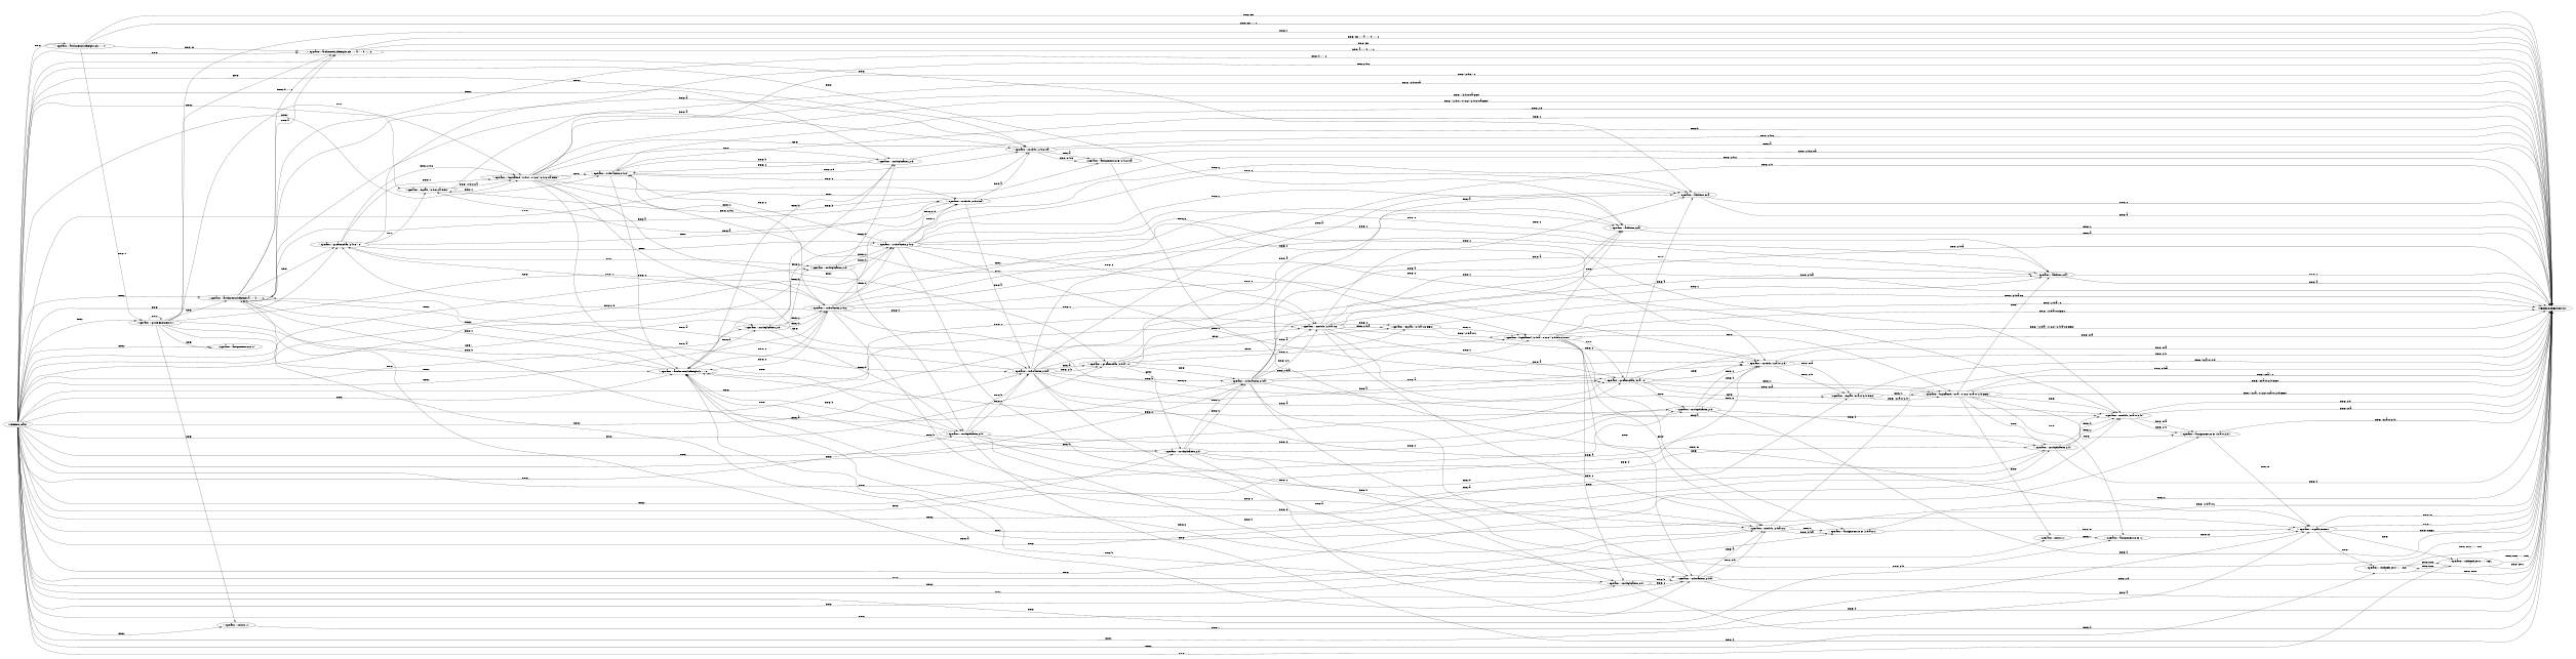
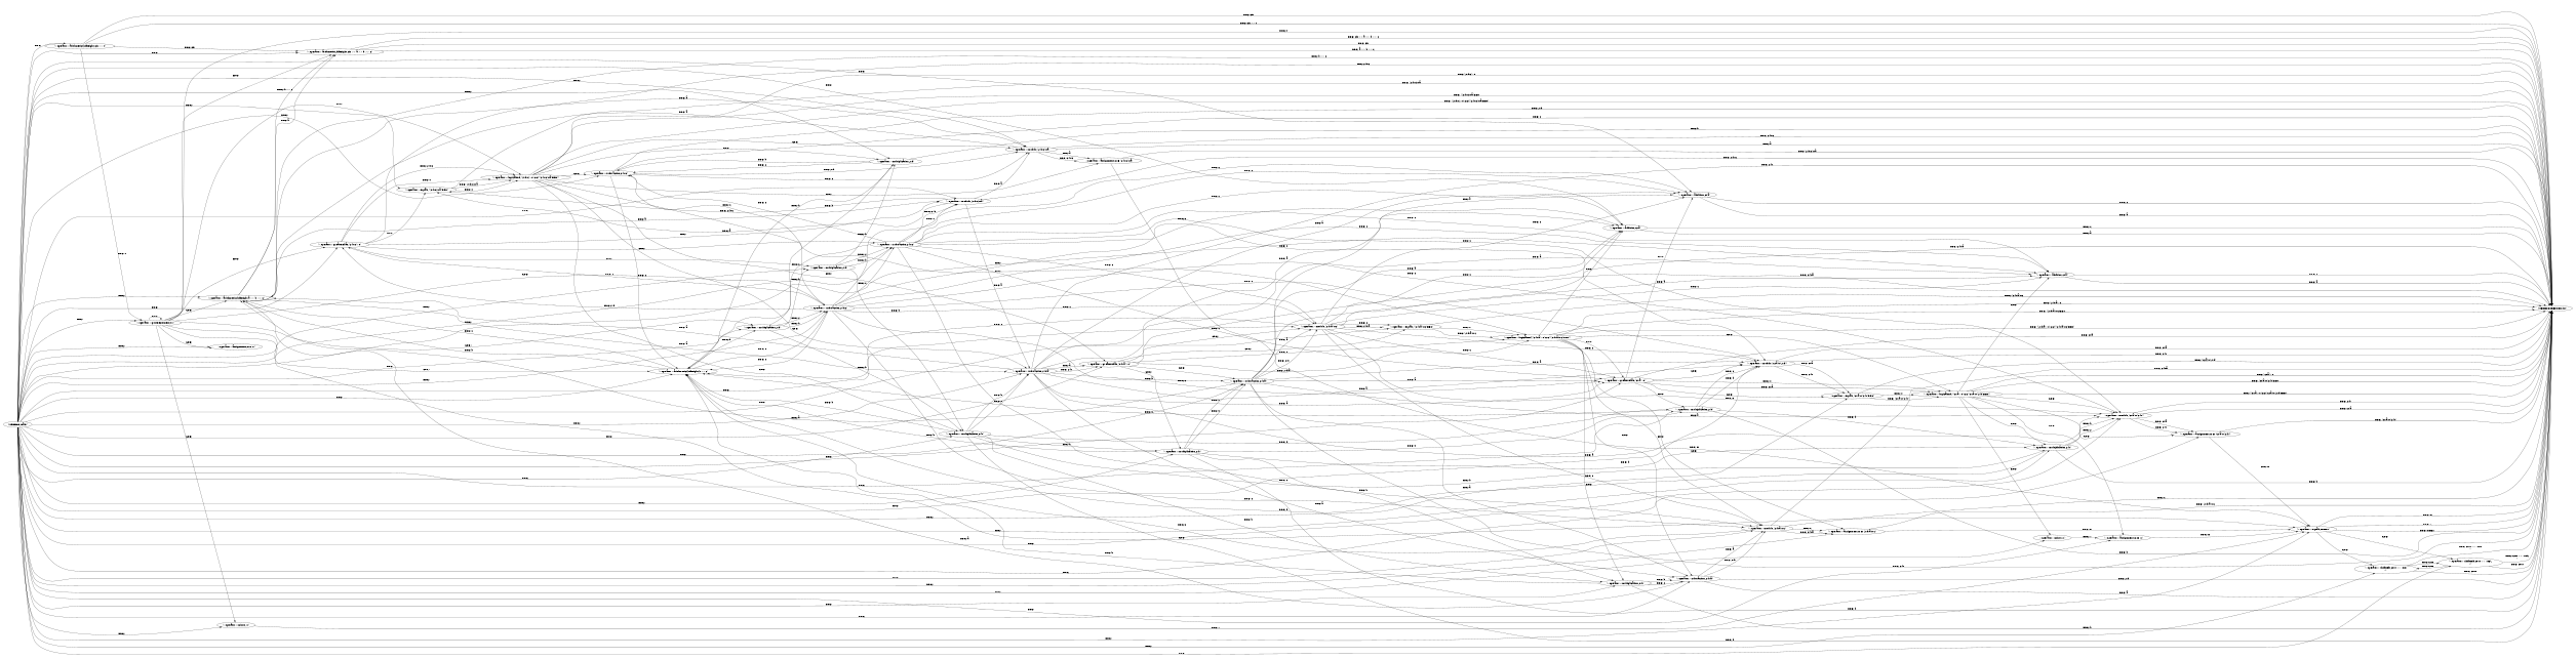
  digraph {
    rankdir=LR
    n1 [label="(METHOD,main)"]
    n2 [label="(<operator>.arithmeticShiftRight,cin >> t)"]
    n3 [label="(<operator>.postDecrement,t--)"]
    n4 [label="(<operator>.arithmeticShiftRight,cin >> a >> b >> c)"]
    n5 [label="(<operator>.assignment,m = 0)"]
    n6 [label="(<operator>.equals,m==-1)"]
    n7 [label="(<operator>.shiftLeft,cout << \"NO\n\")"]
    n8 [label="(<operator>.arithmeticShiftRight,a >> b >> c)"]
    n9 [label="(<operator>.shiftLeft,cout << \"YES\n\")"]
    n10 [label="(<operator>.arithmeticShiftRight,b >> c)"]
    n11 [label="(<operator>.greaterThan,(2*b-c)>0)"]
    n12 [label="(<operator>.equals,((2*b-c)%a)==0)"]
    n13 [label="(<operator>.modulo,(2*b-c)%a)"]
    n14 [label="(<operator>.assignment,m = (2*b-a)%c)"]
    n15 [label="(<operator>.minus,-1)"]
    n16 [label="(<operator>.subtraction,2*b-c)"]
    n17 [label="(<operator>.modulo,(2*b-c)%a)"]
    n18 [label="(<operator>.subtraction,2*b-c)"]
    n19 [label="(<operator>.multiplication,2*b)"]
    n20 [label="(<operator>.subtraction,2*b-c)"]
    n21 [label="(<operator>.multiplication,2*b)"]
    n22 [label="(<operator>.greaterThan,(2*b-a)>0)"]
    n23 [label="(<operator>.equals,((2*b-a)%c)==0)"]
    n24 [label="(<operator>.modulo,(2*b-a)%c)"]
    n25 [label="(<operator>.assignment,m = (c+a)%(2*b))"]
    n26 [label="(<operator>.multiplication,2*b)"]
    n27 [label="(<operator>.subtraction,2*b-a)"]
    n28 [label="(<operator>.modulo,(2*b-a)%c)"]
    n29 [label="(<operator>.subtraction,2*b-a)"]
    n30 [label="(<operator>.assignment,m = -1)"]
    n31 [label="(<operator>.multiplication,2*b)"]
    n32 [label="(<operator>.subtraction,2*b-a)"]
    n33 [label="(<operator>.multiplication,2*b)"]
    n34 [label="(<operator>.greaterThan,(c+a)>0)"]
    n35 [label="(<operator>.equals,(c+a)%(2*b)==0)"]
    n36 [label="(<operator>.modulo,(c+a)%(2*b))"]
    n37 [label="(<operator>.multiplication,2*b)"]
    n38 [label="(<operator>.addition,c+a)"]
    n39 [label="(<operator>.modulo,(c+a)%(2*b))"]
    n40 [label="(<operator>.addition,c+a)"]
    n41 [label="(<operator>.multiplication,2*b)"]
    n42 [label="(<operator>.minus,-1)"]
    n43 [label="(<operator>.addition,c+a)"]
    n44 [label="(<operator>.multiplication,2*b)"]
    n45 [label="(METHOD_RETURN,int)"]
    n46 [label="(<operator>.logicalAnd,((2*b-c)>0)&&(((2*b-c)%a)==0))"]
    n47 [label="(<operator>.assignment,m = (2*b-c)%a)"]
    n48 [label="(<operator>.logicalAnd,((2*b-a)>0)&&(((2*b-a)%c)==0))"]
    n49 [label="(<operator>.logicalAnd,((c+a)>0)&&((c+a)%(2*b)==0))"]
    n1 -> n2 [label="DDG: "]
    n1 -> n3 [label="DDG: "]
    n1 -> n4 [label="DDG: "]
    n1 -> n5 [label="DDG: "]
    n1 -> n6 [label="DDG: "]
    n1 -> n7 [label="DDG: "]
    n1 -> n8 [label="DDG: "]
    n1 -> n9 [label="DDG: "]
    n1 -> n10 [label="DDG: "]
    n1 -> n11 [label="DDG: "]
    n1 -> n12 [label="DDG: "]
    n1 -> n13 [label="DDG: "]
    n1 -> n14 [label="DDG: "]
    n1 -> n15 [label="DDG: "]
    n1 -> n16 [label="DDG: "]
    n1 -> n17 [label="DDG: "]
    n1 -> n18 [label="DDG: "]
    n1 -> n19 [label="DDG: "]
    n1 -> n20 [label="DDG: "]
    n1 -> n21 [label="DDG: "]
    n1 -> n22 [label="DDG: "]
    n1 -> n23 [label="DDG: "]
    n1 -> n24 [label="DDG: "]
    n1 -> n25 [label="DDG: "]
    n1 -> n26 [label="DDG: "]
    n1 -> n27 [label="DDG: "]
    n1 -> n28 [label="DDG: "]
    n1 -> n29 [label="DDG: "]
    n1 -> n30 [label="DDG: "]
    n1 -> n31 [label="DDG: "]
    n1 -> n32 [label="DDG: "]
    n1 -> n33 [label="DDG: "]
    n1 -> n34 [label="DDG: "]
    n1 -> n35 [label="DDG: "]
    n1 -> n36 [label="DDG: "]
    n1 -> n37 [label="DDG: "]
    n1 -> n38 [label="DDG: "]
    n1 -> n39 [label="DDG: "]
    n1 -> n40 [label="DDG: "]
    n1 -> n41 [label="DDG: "]
    n1 -> n42 [label="DDG: "]
    n1 -> n43 [label="DDG: "]
    n1 -> n44 [label="DDG: "]
    n2 -> n3 [label="DDG: t"]
-   n2 -> n4 [label="DDG: m"]
+   n2 -> n4 [label="DDG: cin"]
    n2 -> n45 [label="DDG: cin"]
    n2 -> n45 [label="DDG: cin >> t"]
    n3 -> n3 [label="CDG: "]
    n3 -> n4 [label="CDG: "]
    n3 -> n5 [label="CDG: "]
    n3 -> n6 [label="CDG: "]
    n3 -> n8 [label="CDG: "]
-   n3 -> n10 [label="DDG: "]
-   n8 -> n11 [label="CDG: "]
+   n3 -> n10 [label="CDG: "]
+   n3 -> n11 [label="CDG: "]
    n3 -> n15 [label="CDG: "]
    n3 -> n16 [label="CDG: "]
    n3 -> n19 [label="CDG: "]
    n3 -> n45 [label="DDG: t"]
    n3 -> n46 [label="CDG: "]
    n4 -> n45 [label="DDG: cin"]
    n4 -> n45 [label="DDG: a >> b >> c"]
    n4 -> n45 [label="DDG: cin >> a >> b >> c"]
    n6 -> n7 [label="CDG: "]
    n6 -> n9 [label="CDG: "]
    n6 -> n45 [label="DDG: m"]
    n6 -> n45 [label="DDG: -1"]
    n6 -> n45 [label="DDG: m==-1"]
    n7 -> n9 [label="DDG: cout"]
    n7 -> n45 [label="DDG: cout"]
    n7 -> n45 [label="DDG: cout << \"NO\n\""]
    n8 -> n4 [label="DDG: a"]
    n8 -> n4 [label="DDG: b >> c"]
    n8 -> n13 [label="DDG: a"]
    n8 -> n17 [label="DDG: a"]
    n8 -> n27 [label="DDG: a"]
    n8 -> n45 [label="DDG: b >> c"]
    n9 -> n7 [label="DDG: cout"]
    n9 -> n45 [label="DDG: cout"]
    n9 -> n45 [label="DDG: cout << \"YES\n\""]
    n10 -> n8 [label="DDG: c"]
    n10 -> n8 [label="DDG: b"]
    n10 -> n16 [label="DDG: c"]
    n10 -> n19 [label="DDG: b"]
    n11 -> n12 [label="CDG: "]
    n11 -> n17 [label="CDG: "]
    n11 -> n20 [label="CDG: "]
    n11 -> n26 [label="CDG: "]
    n11 -> n45 [label="DDG: 2*b-c"]
    n11 -> n46 [label="DDG: 2*b-c"]
    n11 -> n46 [label="DDG: 0"]
    n12 -> n45 [label="DDG: (2*b-c)%a"]
    n12 -> n46 [label="DDG: (2*b-c)%a"]
    n12 -> n46 [label="DDG: 0"]
    n13 -> n8 [label="DDG: a"]
    n13 -> n45 [label="DDG: 2*b-c"]
    n13 -> n45 [label="DDG: a"]
    n13 -> n47 [label="DDG: a"]
    n13 -> n47 [label="DDG: 2*b-c"]
    n14 -> n6 [label="DDG: m"]
    n14 -> n45 [label="DDG: (2*b-a)%c"]
    n15 -> n6 [label="DDG: 1"]
    n16 -> n10 [label="DDG: c"]
    n16 -> n11 [label="DDG: 2*b"]
    n16 -> n11 [label="DDG: c"]
    n16 -> n18 [label="DDG: c"]
    n16 -> n20 [label="DDG: c"]
    n16 -> n24 [label="DDG: c"]
    n16 -> n28 [label="DDG: c"]
    n16 -> n34 [label="DDG: c"]
    n16 -> n36 [label="DDG: c"]
    n16 -> n38 [label="DDG: c"]
    n16 -> n39 [label="DDG: c"]
    n16 -> n40 [label="DDG: c"]
    n16 -> n43 [label="DDG: c"]
    n17 -> n12 [label="DDG: 2*b-c"]
    n17 -> n12 [label="DDG: a"]
    n17 -> n13 [label="DDG: a"]
    n17 -> n27 [label="DDG: a"]
    n17 -> n45 [label="DDG: 2*b-c"]
    n18 -> n10 [label="DDG: c"]
    n18 -> n13 [label="DDG: 2*b"]
    n18 -> n13 [label="DDG: c"]
    n18 -> n45 [label="DDG: 2*b"]
    n18 -> n45 [label="DDG: c"]
    n19 -> n16 [label="DDG: 2"]
    n19 -> n16 [label="DDG: b"]
    n19 -> n21 [label="DDG: b"]
    n19 -> n26 [label="DDG: b"]
    n19 -> n31 [label="DDG: b"]
    n20 -> n10 [label="DDG: c"]
    n20 -> n17 [label="DDG: 2*b"]
    n20 -> n17 [label="DDG: c"]
    n20 -> n18 [label="DDG: c"]
    n20 -> n24 [label="DDG: c"]
    n20 -> n28 [label="DDG: c"]
    n20 -> n34 [label="DDG: c"]
    n20 -> n36 [label="DDG: c"]
    n20 -> n38 [label="DDG: c"]
    n20 -> n39 [label="DDG: c"]
    n20 -> n40 [label="DDG: c"]
    n20 -> n43 [label="DDG: c"]
    n21 -> n10 [label="DDG: b"]
    n21 -> n18 [label="DDG: b"]
    n21 -> n18 [label="DDG: 2"]
    n21 -> n45 [label="DDG: b"]
    n22 -> n23 [label="CDG: "]
    n22 -> n28 [label="CDG: "]
    n22 -> n32 [label="CDG: "]
    n22 -> n37 [label="CDG: "]
    n22 -> n45 [label="DDG: 2*b-a"]
    n22 -> n48 [label="DDG: 2*b-a"]
    n22 -> n48 [label="DDG: 0"]
    n23 -> n45 [label="DDG: (2*b-a)%c"]
    n23 -> n48 [label="DDG: 0"]
    n23 -> n48 [label="DDG: (2*b-a)%c"]
    n24 -> n10 [label="DDG: c"]
    n24 -> n14 [label="DDG: c"]
    n24 -> n14 [label="DDG: 2*b-a"]
    n24 -> n45 [label="DDG: 2*b-a"]
    n24 -> n45 [label="DDG: c"]
    n25 -> n6 [label="CDG: m"]
    n25 -> n45 [label="DDG: (c+a)%(2*b)"]
    n26 -> n20 [label="DDG: 2"]
    n26 -> n20 [label="DDG: b"]
    n26 -> n21 [label="DDG: b"]
    n26 -> n31 [label="DDG: b"]
    n27 -> n8 [label="DDG: a"]
    n27 -> n22 [label="DDG: a"]
    n27 -> n22 [label="DDG: 2*b"]
    n27 -> n29 [label="DDG: a"]
    n27 -> n32 [label="DDG: a"]
    n27 -> n34 [label="DDG: a"]
    n27 -> n36 [label="DDG: a"]
    n27 -> n38 [label="DDG: a"]
    n27 -> n39 [label="DDG: a"]
    n27 -> n40 [label="DDG: a"]
    n27 -> n43 [label="DDG: a"]
    n27 -> n45 [label="DDG: 2*b"]
    n28 -> n10 [label="DDG: c"]
    n28 -> n23 [label="DDG: c"]
    n28 -> n23 [label="DDG: 2*b-a"]
    n28 -> n24 [label="DDG: c"]
    n28 -> n34 [label="DDG: c"]
    n28 -> n36 [label="DDG: c"]
    n28 -> n38 [label="DDG: c"]
    n28 -> n39 [label="DDG: c"]
    n28 -> n40 [label="DDG: c"]
    n28 -> n43 [label="DDG: c"]
    n28 -> n45 [label="DDG: 2*b-a"]
    n29 -> n8 [label="DDG: a"]
    n29 -> n24 [label="DDG: a"]
    n29 -> n24 [label="DDG: 2*b"]
    n29 -> n45 [label="DDG: 2*b"]
    n29 -> n45 [label="DDG: a"]
    n30 -> n6 [label="DDG: m"]
    n31 -> n10 [label="DDG: b"]
    n31 -> n27 [label="DDG: 2"]
    n31 -> n27 [label="DDG: b"]
    n31 -> n33 [label="DDG: b"]
    n31 -> n37 [label="DDG: b"]
    n31 -> n41 [label="DDG: b"]
    n31 -> n44 [label="DDG: b"]
    n31 -> n45 [label="DDG: b"]
    n32 -> n8 [label="DDG: a"]
    n32 -> n28 [label="DDG: 2*b"]
    n32 -> n28 [label="DDG: a"]
    n32 -> n29 [label="DDG: a"]
    n32 -> n34 [label="DDG: a"]
    n32 -> n36 [label="DDG: a"]
    n32 -> n38 [label="DDG: a"]
    n32 -> n39 [label="DDG: a"]
    n32 -> n40 [label="DDG: a"]
    n32 -> n43 [label="DDG: a"]
    n32 -> n45 [label="DDG: 2*b"]
    n33 -> n10 [label="DDG: b"]
    n33 -> n29 [label="DDG: b"]
    n33 -> n29 [label="DDG: 2"]
    n33 -> n45 [label="DDG: b"]
    n34 -> n35 [label="CDG: "]
    n34 -> n39 [label="CDG: "]
    n34 -> n43 [label="CDG: "]
    n34 -> n44 [label="CDG: "]
    n34 -> n45 [label="DDG: c+a"]
    n34 -> n49 [label="DDG: c+a"]
    n34 -> n49 [label="DDG: 0"]
    n35 -> n45 [label="DDG: (c+a)%(2*b)"]
    n35 -> n49 [label="DDG: (c+a)%(2*b)"]
    n35 -> n49 [label="DDG: 0"]
    n36 -> n25 [label="DDG: c+a"]
    n36 -> n25 [label="DDG: 2*b"]
    n36 -> n45 [label="DDG: c+a"]
    n36 -> n45 [label="DDG: 2*b"]
    n37 -> n10 [label="DDG: b"]
    n37 -> n32 [label="DDG: b"]
    n37 -> n32 [label="DDG: 2"]
    n37 -> n33 [label="DDG: b"]
    n37 -> n41 [label="DDG: b"]
    n37 -> n44 [label="DDG: b"]
    n37 -> n45 [label="DDG: b"]
    n38 -> n45 [label="DDG: c"]
    n38 -> n45 [label="DDG: a"]
    n39 -> n35 [label="DDG: c+a"]
    n39 -> n35 [label="DDG: 2*b"]
    n39 -> n45 [label="DDG: c+a"]
    n39 -> n45 [label="DDG: 2*b"]
    n40 -> n45 [label="DDG: c"]
    n40 -> n45 [label="DDG: a"]
    n41 -> n10 [label="DDG: b"]
    n41 -> n36 [label="DDG: b"]
    n41 -> n36 [label="DDG: 2"]
    n41 -> n45 [label="DDG: b"]
    n42 -> n30 [label="DDG: 1"]
    n43 -> n45 [label="DDG: c"]
    n43 -> n45 [label="DDG: a"]
    n44 -> n10 [label="DDG: b"]
    n44 -> n39 [label="DDG: 2"]
    n44 -> n39 [label="DDG: b"]
    n44 -> n41 [label="DDG: b"]
    n44 -> n45 [label="DDG: b"]
    n46 -> n13 [label="CDG: "]
    n46 -> n18 [label="CDG: "]
    n46 -> n21 [label="CDG: "]
    n46 -> n22 [label="CDG: "]
    n46 -> n27 [label="CDG: "]
    n46 -> n31 [label="CDG: "]
    n46 -> n45 [label="DDG: (2*b-c)>0"]
    n46 -> n45 [label="DDG: ((2*b-c)%a)==0"]
    n46 -> n45 [label="DDG: ((2*b-c)>0)&&(((2*b-c)%a)==0)"]
    n46 -> n47 [label="CDG: "]
    n46 -> n48 [label="CDG: "]
    n47 -> n6 [label="DDG: m"]
    n47 -> n45 [label="DDG: (2*b-c)%a"]
    n48 -> n14 [label="CDG: "]
    n48 -> n24 [label="CDG: "]
    n48 -> n29 [label="CDG: "]
    n48 -> n33 [label="CDG: "]
    n48 -> n34 [label="CDG: "]
    n48 -> n38 [label="CDG: "]
    n48 -> n45 [label="DDG: (2*b-a)>0"]
    n48 -> n45 [label="DDG: ((2*b-a)%c)==0"]
    n48 -> n45 [label="DDG: ((2*b-a)>0)&&(((2*b-a)%c)==0)"]
    n48 -> n49 [label="CDG: "]
    n49 -> n25 [label="CDG: "]
    n49 -> n30 [label="CDG: "]
    n49 -> n36 [label="CDG: "]
    n49 -> n40 [label="CDG: "]
    n49 -> n41 [label="CDG: "]
    n49 -> n42 [label="CDG: "]
    n49 -> n45 [label="DDG: (c+a)>0"]
    n49 -> n45 [label="DDG: (c+a)%(2*b)==0"]
    n49 -> n45 [label="DDG: ((c+a)>0)&&((c+a)%(2*b)==0)"]
  }
